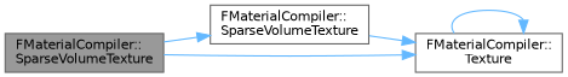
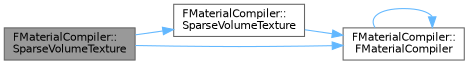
  digraph {
    rankdir=LR
    node [color=grey40 fillcolor=white fontname=Helvetica fontsize=10 shape=box style=filled]
    edge [color=steelblue1 fontname=Helvetica fontsize=10 labelfontname=Helvetica labelfontsize=10 style=solid]
    n1 [color=gray40 fillcolor=grey60 fontcolor=black height=0.2 label="FMaterialCompiler::\lSparseVolumeTexture" width=0.4]
    n2 [height=0.2 label="FMaterialCompiler::\lSparseVolumeTexture" width=0.4]
-   n3 [height=0.2 label="FMaterialCompiler::\lTexture" width=0.4]
+   n3 [height=0.2 label="FMaterialCompiler::\lFMaterialCompiler" width=0.4]
    n1 -> n2
    n1 -> n3
    n2 -> n3
    n3 -> n3
  }
